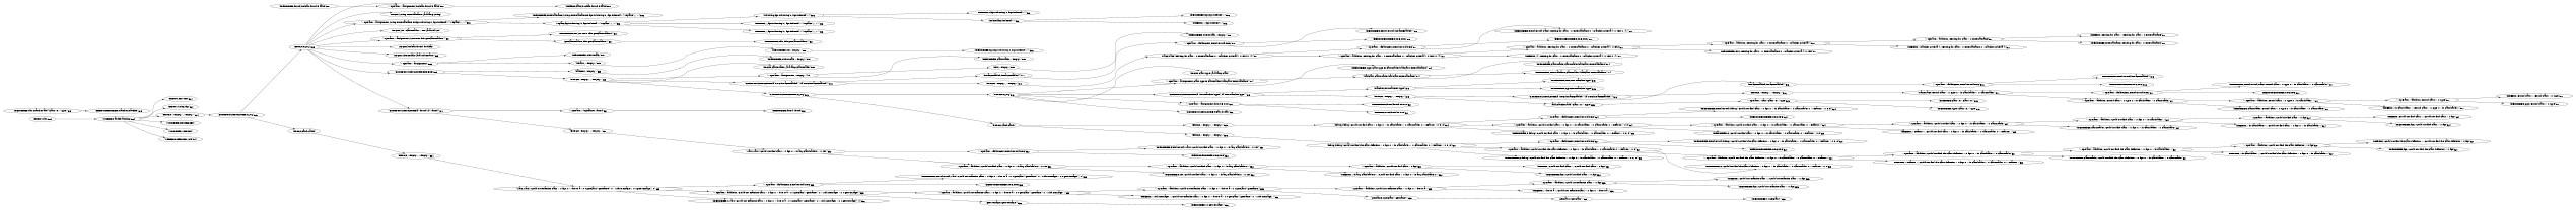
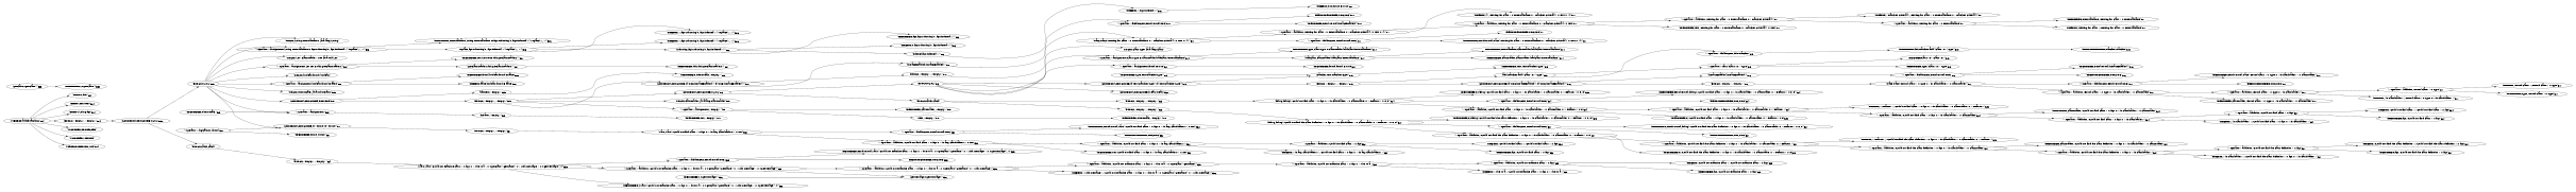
  digraph {
    rankdir=LR
    n1 [label=<(METHOD,addIfMatching)<SUB>504</SUB>>]
    n2 [label=<(PARAM,this)<SUB>504</SUB>>]
    n3 [label=<(PARAM,Test test)<SUB>504</SUB>>]
    n4 [label=<(PARAM,String fqn)<SUB>504</SUB>>]
    n5 [label=<(BLOCK,&lt;empty&gt;,&lt;empty&gt;)<SUB>504</SUB>>]
    n6 [label=<(MODIFIER,PROTECTED)>]
    n7 [label=<(MODIFIER,VIRTUAL)>]
    n8 [label=<(METHOD_RETURN,void)<SUB>504</SUB>>]
    n9 [label=<(CONTROL_STRUCTURE,try,try)<SUB>505</SUB>>]
    n10 [label=<(BLOCK,try,try)<SUB>505</SUB>>]
    n11 [label=<(BLOCK,catch,catch)>]
    n12 [label=<(LOCAL,String externalName: java.lang.String)>]
    n13 [label=<(&lt;operator&gt;.assignment,String externalName = fqn.substring(0, fqn.indexOf('.')).replace('/', '.'))<SUB>506</SUB>>]
    n14 [label=<(LOCAL,Set&lt;ClassLoader&gt; set: java.util.Set)>]
    n15 [label=<(&lt;operator&gt;.assignment,Set set = this.getClassLoaders())<SUB>507</SUB>>]
    n16 [label=<(LOCAL,boolean found: boolean)>]
    n17 [label=<(&lt;operator&gt;.assignment,boolean found = false)<SUB>508</SUB>>]
    n18 [label=<(LOCAL,$iterLocal3: java.util.Iterator)<SUB>509</SUB>>]
    n19 [label=<(&lt;operator&gt;.assignment,)<SUB>509</SUB>>]
    n20 [label=<(CONTROL_STRUCTURE,FOR,FOR)<SUB>509</SUB>>]
    n21 [label=<(CONTROL_STRUCTURE,if (!found),if (!found))<SUB>571</SUB>>]
    n22 [label=<(BLOCK,&lt;empty&gt;,&lt;empty&gt;)<SUB>534</SUB>>]
    n23 [label=<(IDENTIFIER,externalName,String externalName = fqn.substring(0, fqn.indexOf('.')).replace('/', '.'))<SUB>506</SUB>>]
    n24 [label=<(replace,fqn.substring(0, fqn.indexOf('.')).replace('/', '.'))<SUB>506</SUB>>]
    n25 [label=<(IDENTIFIER,set,Set set = this.getClassLoaders())<SUB>507</SUB>>]
    n26 [label=<(getClassLoaders,this.getClassLoaders())<SUB>507</SUB>>]
    n27 [label=<(IDENTIFIER,found,boolean found = false)<SUB>508</SUB>>]
    n28 [label=<(LITERAL,false,boolean found = false)<SUB>508</SUB>>]
    n29 [label=<(IDENTIFIER,$iterLocal3,)<SUB>509</SUB>>]
    n30 [label=<(iterator,&lt;empty&gt;)<SUB>509</SUB>>]
    n31 [label=<(hasNext,&lt;empty&gt;)<SUB>539</SUB>>]
    n32 [label=<(BLOCK,&lt;empty&gt;,&lt;empty&gt;)<SUB>509</SUB>>]
    n33 [label=<(&lt;operator&gt;.logicalNot,!found)<SUB>531</SUB>>]
    n34 [label=<(BLOCK,&lt;empty&gt;,&lt;empty&gt;)<SUB>531</SUB>>]
    n35 [label=<(substring,fqn.substring(0, fqn.indexOf('.')))<SUB>506</SUB>>]
    n36 [label=<(LITERAL,'/',fqn.substring(0, fqn.indexOf('.')).replace('/', '.'))<SUB>506</SUB>>]
    n37 [label=<(LITERAL,'.',fqn.substring(0, fqn.indexOf('.')).replace('/', '.'))<SUB>506</SUB>>]
    n38 [label=<(IDENTIFIER,fqn,fqn.substring(0, fqn.indexOf('.')))<SUB>506</SUB>>]
    n39 [label=<(LITERAL,0,fqn.substring(0, fqn.indexOf('.')))<SUB>506</SUB>>]
    n40 [label=<(indexOf,fqn.indexOf('.'))<SUB>506</SUB>>]
-   n41 [label=<(IDENTIFIER,fqn,fqn.indexOf('.'))<SUB>506</SUB>>]
    n42 [label=<(LITERAL,'.',fqn.indexOf('.'))<SUB>506</SUB>>]
    n43 [label=<(IDENTIFIER,this,this.getClassLoaders())<SUB>507</SUB>>]
    n44 [label=<(IDENTIFIER,set,&lt;empty&gt;)<SUB>509</SUB>>]
    n45 [label=<(IDENTIFIER,$iterLocal3,&lt;empty&gt;)<SUB>509</SUB>>]
    n46 [label=<(LOCAL,classLoader: java.lang.ClassLoader)<SUB>509</SUB>>]
    n47 [label=<(&lt;operator&gt;.assignment,&lt;empty&gt;)<SUB>409</SUB>>]
    n48 [label=<(CONTROL_STRUCTURE,if (LOG.isTraceEnabled()),if (LOG.isTraceEnabled()))<SUB>510</SUB>>]
    n49 [label=<(CONTROL_STRUCTURE,try,try)<SUB>513</SUB>>]
    n50 [label=<(IDENTIFIER,classLoader,&lt;empty&gt;)<SUB>509</SUB>>]
    n51 [label=<(next,&lt;empty&gt;)<SUB>509</SUB>>]
    n52 [label=<(isTraceEnabled,isTraceEnabled())<SUB>510</SUB>>]
    n53 [label=<(BLOCK,&lt;empty&gt;,&lt;empty&gt;)<SUB>510</SUB>>]
    n54 [label=<(BLOCK,try,try)<SUB>513</SUB>>]
    n55 [label=<(BLOCK,catch,catch)>]
    n56 [label=<(IDENTIFIER,$iterLocal3,&lt;empty&gt;)<SUB>509</SUB>>]
    n57 [label=<(&lt;operator&gt;.fieldAccess,ResolverUtil.LOG)<SUB>510</SUB>>]
    n58 [label=<(trace,trace(&quot;Testing for class &quot; + externalName + &quot; matches criteria [&quot; + test + &quot;]&quot;))<SUB>511</SUB>>]
    n59 [label=<(IDENTIFIER,ResolverUtil,isTraceEnabled())<SUB>510</SUB>>]
    n60 [label=<(FIELD_IDENTIFIER,LOG,LOG)<SUB>510</SUB>>]
    n61 [label=<(&lt;operator&gt;.fieldAccess,ResolverUtil.LOG)<SUB>511</SUB>>]
    n62 [label=<(&lt;operator&gt;.addition,&quot;Testing for class &quot; + externalName + &quot; matches criteria [&quot; + test + &quot;]&quot;)<SUB>511</SUB>>]
    n63 [label=<(IDENTIFIER,ResolverUtil,trace(&quot;Testing for class &quot; + externalName + &quot; matches criteria [&quot; + test + &quot;]&quot;))<SUB>511</SUB>>]
    n64 [label=<(FIELD_IDENTIFIER,LOG,LOG)<SUB>511</SUB>>]
    n65 [label=<(&lt;operator&gt;.addition,&quot;Testing for class &quot; + externalName + &quot; matches criteria [&quot; + test)<SUB>511</SUB>>]
    n66 [label=<(LITERAL,&quot;]&quot;,&quot;Testing for class &quot; + externalName + &quot; matches criteria [&quot; + test + &quot;]&quot;)<SUB>511</SUB>>]
    n67 [label=<(&lt;operator&gt;.addition,&quot;Testing for class &quot; + externalName + &quot; matches criteria [&quot;)<SUB>511</SUB>>]
    n68 [label=<(IDENTIFIER,test,&quot;Testing for class &quot; + externalName + &quot; matches criteria [&quot; + test)<SUB>511</SUB>>]
    n69 [label=<(&lt;operator&gt;.addition,&quot;Testing for class &quot; + externalName)<SUB>511</SUB>>]
    n70 [label=<(LITERAL,&quot; matches criteria [&quot;,&quot;Testing for class &quot; + externalName + &quot; matches criteria [&quot;)<SUB>511</SUB>>]
    n71 [label=<(LITERAL,&quot;Testing for class &quot;,&quot;Testing for class &quot; + externalName)<SUB>511</SUB>>]
    n72 [label=<(IDENTIFIER,externalName,&quot;Testing for class &quot; + externalName)<SUB>511</SUB>>]
    n73 [label=<(LOCAL,Class type: java.lang.Class)>]
    n74 [label=<(&lt;operator&gt;.assignment,Class type = classLoader.loadClass(externalName))<SUB>514</SUB>>]
    n75 [label=<(CONTROL_STRUCTURE,if (test.matches(type)),if (test.matches(type)))<SUB>515</SUB>>]
    n76 [label=<(&lt;operator&gt;.assignment,found = true)<SUB>521</SUB>>]
    n77 [label=<(CONTROL_STRUCTURE,break;,break;)<SUB>532</SUB>>]
    n78 [label=<(BLOCK,&lt;empty&gt;,&lt;empty&gt;)<SUB>523</SUB>>]
    n79 [label=<(BLOCK,&lt;empty&gt;,&lt;empty&gt;)<SUB>526</SUB>>]
    n80 [label=<(IDENTIFIER,type,Class type = classLoader.loadClass(externalName))<SUB>514</SUB>>]
    n81 [label=<(loadClass,classLoader.loadClass(externalName))<SUB>514</SUB>>]
    n82 [label=<(matches,test.matches(type))<SUB>515</SUB>>]
    n83 [label=<(BLOCK,&lt;empty&gt;,&lt;empty&gt;)<SUB>515</SUB>>]
    n84 [label=<(IDENTIFIER,found,found = true)<SUB>521</SUB>>]
    n85 [label=<(LITERAL,true,found = true)<SUB>521</SUB>>]
    n86 [label=<(IDENTIFIER,classLoader,classLoader.loadClass(externalName))<SUB>514</SUB>>]
    n87 [label=<(IDENTIFIER,externalName,classLoader.loadClass(externalName))<SUB>514</SUB>>]
    n88 [label=<(IDENTIFIER,test,test.matches(type))<SUB>515</SUB>>]
    n89 [label=<(IDENTIFIER,type,test.matches(type))<SUB>515</SUB>>]
    n90 [label=<(CONTROL_STRUCTURE,if (LOG.isTraceEnabled()),if (LOG.isTraceEnabled()))<SUB>516</SUB>>]
    n91 [label=<(add,matches.add((Class&lt;T&gt;) type))<SUB>559</SUB>>]
    n92 [label=<(isTraceEnabled,isTraceEnabled())<SUB>516</SUB>>]
    n93 [label=<(BLOCK,&lt;empty&gt;,&lt;empty&gt;)<SUB>516</SUB>>]
+   n94 [label=<(&lt;operator&gt;.fieldAccess,this.matches)<SUB>519</SUB>>]
    n95 [label=<(&lt;operator&gt;.cast,(Class&lt;T&gt;) type)<SUB>519</SUB>>]
    n96 [label=<(&lt;operator&gt;.fieldAccess,ResolverUtil.LOG)<SUB>516</SUB>>]
    n97 [label=<(trace,trace(&quot;Found class: &quot; + type + &quot; in classloader: &quot; + classLoader))<SUB>517</SUB>>]
    n98 [label=<(IDENTIFIER,ResolverUtil,isTraceEnabled())<SUB>516</SUB>>]
    n99 [label=<(FIELD_IDENTIFIER,LOG,LOG)<SUB>516</SUB>>]
    n100 [label=<(&lt;operator&gt;.fieldAccess,ResolverUtil.LOG)<SUB>517</SUB>>]
    n101 [label=<(&lt;operator&gt;.addition,&quot;Found class: &quot; + type + &quot; in classloader: &quot; + classLoader)<SUB>517</SUB>>]
    n102 [label=<(IDENTIFIER,ResolverUtil,trace(&quot;Found class: &quot; + type + &quot; in classloader: &quot; + classLoader))<SUB>517</SUB>>]
    n103 [label=<(FIELD_IDENTIFIER,LOG,LOG)<SUB>517</SUB>>]
    n104 [label=<(&lt;operator&gt;.addition,&quot;Found class: &quot; + type + &quot; in classloader: &quot;)<SUB>517</SUB>>]
    n105 [label=<(IDENTIFIER,classLoader,&quot;Found class: &quot; + type + &quot; in classloader: &quot; + classLoader)<SUB>517</SUB>>]
    n106 [label=<(&lt;operator&gt;.addition,&quot;Found class: &quot; + type)<SUB>517</SUB>>]
    n107 [label=<(LITERAL,&quot; in classloader: &quot;,&quot;Found class: &quot; + type + &quot; in classloader: &quot;)<SUB>517</SUB>>]
    n108 [label=<(LITERAL,&quot;Found class: &quot;,&quot;Found class: &quot; + type)<SUB>517</SUB>>]
    n109 [label=<(IDENTIFIER,type,&quot;Found class: &quot; + type)<SUB>517</SUB>>]
    n110 [label=<(IDENTIFIER,this,matches.add((Class&lt;T&gt;) type))<SUB>519</SUB>>]
    n111 [label=<(TYPE_REF,Class&lt;T&gt;,Class&lt;T&gt;)<SUB>519</SUB>>]
    n112 [label=<(IDENTIFIER,type,(Class&lt;T&gt;) type)<SUB>519</SUB>>]
    n113 [label=<(FIELD_IDENTIFIER,matches,matches)<SUB>519</SUB>>]
    n114 [label=<(debug,debug(&quot;Could not find class '&quot; + fqn + &quot;' in classloader: &quot; + classLoader + &quot;. Reason: &quot; + e, e))<SUB>524</SUB>>]
    n115 [label=<(debug,debug(&quot;Could not find the class defintion '&quot; + fqn + &quot;' in classloader: &quot; + classLoader + &quot;. Reason: &quot; + e, e))<SUB>527</SUB>>]
    n116 [label=<(&lt;operator&gt;.fieldAccess,ResolverUtil.LOG)<SUB>524</SUB>>]
    n117 [label=<(&lt;operator&gt;.addition,&quot;Could not find class '&quot; + fqn + &quot;' in classloader: &quot; + classLoader + &quot;. Reason: &quot; + e)<SUB>524</SUB>>]
    n118 [label=<(IDENTIFIER,e,debug(&quot;Could not find class '&quot; + fqn + &quot;' in classloader: &quot; + classLoader + &quot;. Reason: &quot; + e, e))<SUB>525</SUB>>]
    n119 [label=<(IDENTIFIER,ResolverUtil,debug(&quot;Could not find class '&quot; + fqn + &quot;' in classloader: &quot; + classLoader + &quot;. Reason: &quot; + e, e))<SUB>524</SUB>>]
    n120 [label=<(FIELD_IDENTIFIER,LOG,LOG)<SUB>524</SUB>>]
    n121 [label=<(&lt;operator&gt;.addition,&quot;Could not find class '&quot; + fqn + &quot;' in classloader: &quot; + classLoader + &quot;. Reason: &quot;)<SUB>524</SUB>>]
    n122 [label=<(IDENTIFIER,e,&quot;Could not find class '&quot; + fqn + &quot;' in classloader: &quot; + classLoader + &quot;. Reason: &quot; + e)<SUB>525</SUB>>]
    n123 [label=<(&lt;operator&gt;.addition,&quot;Could not find class '&quot; + fqn + &quot;' in classloader: &quot; + classLoader)<SUB>524</SUB>>]
    n124 [label=<(LITERAL,&quot;. Reason: &quot;,&quot;Could not find class '&quot; + fqn + &quot;' in classloader: &quot; + classLoader + &quot;. Reason: &quot;)<SUB>525</SUB>>]
    n125 [label=<(&lt;operator&gt;.addition,&quot;Could not find class '&quot; + fqn + &quot;' in classloader: &quot;)<SUB>524</SUB>>]
    n126 [label=<(IDENTIFIER,classLoader,&quot;Could not find class '&quot; + fqn + &quot;' in classloader: &quot; + classLoader)<SUB>524</SUB>>]
    n127 [label=<(&lt;operator&gt;.addition,&quot;Could not find class '&quot; + fqn)<SUB>524</SUB>>]
    n128 [label=<(LITERAL,&quot;' in classloader: &quot;,&quot;Could not find class '&quot; + fqn + &quot;' in classloader: &quot;)<SUB>524</SUB>>]
    n129 [label=<(LITERAL,&quot;Could not find class '&quot;,&quot;Could not find class '&quot; + fqn)<SUB>524</SUB>>]
    n130 [label=<(IDENTIFIER,fqn,&quot;Could not find class '&quot; + fqn)<SUB>524</SUB>>]
    n131 [label=<(&lt;operator&gt;.fieldAccess,ResolverUtil.LOG)<SUB>527</SUB>>]
    n132 [label=<(&lt;operator&gt;.addition,&quot;Could not find the class defintion '&quot; + fqn + &quot;' in classloader: &quot; + classLoader + &quot;. Reason: &quot; + e)<SUB>527</SUB>>]
    n133 [label=<(IDENTIFIER,e,debug(&quot;Could not find the class defintion '&quot; + fqn + &quot;' in classloader: &quot; + classLoader + &quot;. Reason: &quot; + e, e))<SUB>528</SUB>>]
    n134 [label=<(IDENTIFIER,ResolverUtil,debug(&quot;Could not find the class defintion '&quot; + fqn + &quot;' in classloader: &quot; + classLoader + &quot;. Reason: &quot; + e, e))<SUB>527</SUB>>]
    n135 [label=<(FIELD_IDENTIFIER,LOG,LOG)<SUB>527</SUB>>]
    n136 [label=<(&lt;operator&gt;.addition,&quot;Could not find the class defintion '&quot; + fqn + &quot;' in classloader: &quot; + classLoader + &quot;. Reason: &quot;)<SUB>527</SUB>>]
    n137 [label=<(IDENTIFIER,e,&quot;Could not find the class defintion '&quot; + fqn + &quot;' in classloader: &quot; + classLoader + &quot;. Reason: &quot; + e)<SUB>528</SUB>>]
    n138 [label=<(&lt;operator&gt;.addition,&quot;Could not find the class defintion '&quot; + fqn + &quot;' in classloader: &quot; + classLoader)<SUB>527</SUB>>]
    n139 [label=<(LITERAL,&quot;. Reason: &quot;,&quot;Could not find the class defintion '&quot; + fqn + &quot;' in classloader: &quot; + classLoader + &quot;. Reason: &quot;)<SUB>528</SUB>>]
    n140 [label=<(&lt;operator&gt;.addition,&quot;Could not find the class defintion '&quot; + fqn + &quot;' in classloader: &quot;)<SUB>527</SUB>>]
    n141 [label=<(IDENTIFIER,classLoader,&quot;Could not find the class defintion '&quot; + fqn + &quot;' in classloader: &quot; + classLoader)<SUB>527</SUB>>]
    n142 [label=<(&lt;operator&gt;.addition,&quot;Could not find the class defintion '&quot; + fqn)<SUB>527</SUB>>]
    n143 [label=<(LITERAL,&quot;' in classloader: &quot;,&quot;Could not find the class defintion '&quot; + fqn + &quot;' in classloader: &quot;)<SUB>527</SUB>>]
    n144 [label=<(LITERAL,&quot;Could not find the class defintion '&quot;,&quot;Could not find the class defintion '&quot; + fqn)<SUB>527</SUB>>]
    n145 [label=<(IDENTIFIER,fqn,&quot;Could not find the class defintion '&quot; + fqn)<SUB>527</SUB>>]
    n146 [label=<(IDENTIFIER,found,!found)<SUB>531</SUB>>]
    n147 [label=<(warn,warn(&quot;Could not find class '&quot; + fqn + &quot;' in any classloaders: &quot; + set))<SUB>532</SUB>>]
    n148 [label=<(&lt;operator&gt;.fieldAccess,ResolverUtil.LOG)<SUB>532</SUB>>]
    n149 [label=<(&lt;operator&gt;.addition,&quot;Could not find class '&quot; + fqn + &quot;' in any classloaders: &quot; + set)<SUB>532</SUB>>]
    n150 [label=<(IDENTIFIER,ResolverUtil,warn(&quot;Could not find class '&quot; + fqn + &quot;' in any classloaders: &quot; + set))<SUB>532</SUB>>]
    n151 [label=<(FIELD_IDENTIFIER,LOG,LOG)<SUB>532</SUB>>]
    n152 [label=<(&lt;operator&gt;.addition,&quot;Could not find class '&quot; + fqn + &quot;' in any classloaders: &quot;)<SUB>532</SUB>>]
    n153 [label=<(IDENTIFIER,set,&quot;Could not find class '&quot; + fqn + &quot;' in any classloaders: &quot; + set)<SUB>532</SUB>>]
    n154 [label=<(&lt;operator&gt;.addition,&quot;Could not find class '&quot; + fqn)<SUB>532</SUB>>]
    n155 [label=<(LITERAL,&quot;' in any classloaders: &quot;,&quot;Could not find class '&quot; + fqn + &quot;' in any classloaders: &quot;)<SUB>532</SUB>>]
    n156 [label=<(LITERAL,&quot;Could not find class '&quot;,&quot;Could not find class '&quot; + fqn)<SUB>532</SUB>>]
    n157 [label=<(IDENTIFIER,fqn,&quot;Could not find class '&quot; + fqn)<SUB>532</SUB>>]
    n158 [label=<(warn,warn(&quot;Could not examine class '&quot; + fqn + &quot;' due to a &quot; + t.getClass().getName() + &quot; with message: &quot; + t.getMessage(), t))<SUB>535</SUB>>]
    n159 [label=<(&lt;operator&gt;.fieldAccess,ResolverUtil.LOG)<SUB>535</SUB>>]
    n160 [label=<(&lt;operator&gt;.addition,&quot;Could not examine class '&quot; + fqn + &quot;' due to a &quot; + t.getClass().getName() + &quot; with message: &quot; + t.getMessage())<SUB>535</SUB>>]
    n161 [label=<(IDENTIFIER,t,warn(&quot;Could not examine class '&quot; + fqn + &quot;' due to a &quot; + t.getClass().getName() + &quot; with message: &quot; + t.getMessage(), t))<SUB>536</SUB>>]
    n162 [label=<(IDENTIFIER,ResolverUtil,warn(&quot;Could not examine class '&quot; + fqn + &quot;' due to a &quot; + t.getClass().getName() + &quot; with message: &quot; + t.getMessage(), t))<SUB>535</SUB>>]
    n163 [label=<(FIELD_IDENTIFIER,LOG,LOG)<SUB>535</SUB>>]
    n164 [label=<(&lt;operator&gt;.addition,&quot;Could not examine class '&quot; + fqn + &quot;' due to a &quot; + t.getClass().getName() + &quot; with message: &quot;)<SUB>535</SUB>>]
    n165 [label=<(getMessage,t.getMessage())<SUB>536</SUB>>]
    n166 [label=<(&lt;operator&gt;.addition,&quot;Could not examine class '&quot; + fqn + &quot;' due to a &quot; + t.getClass().getName())<SUB>535</SUB>>]
    n167 [label=<(LITERAL,&quot; with message: &quot;,&quot;Could not examine class '&quot; + fqn + &quot;' due to a &quot; + t.getClass().getName() + &quot; with message: &quot;)<SUB>536</SUB>>]
    n168 [label=<(IDENTIFIER,t,t.getMessage())<SUB>536</SUB>>]
    n169 [label=<(&lt;operator&gt;.addition,&quot;Could not examine class '&quot; + fqn + &quot;' due to a &quot;)<SUB>535</SUB>>]
-   n170 [label=<(getName,t.getClass().getName())<SUB>535</SUB>>]
    n171 [label=<(&lt;operator&gt;.addition,&quot;Could not examine class '&quot; + fqn)<SUB>535</SUB>>]
    n172 [label=<(LITERAL,&quot;' due to a &quot;,&quot;Could not examine class '&quot; + fqn + &quot;' due to a &quot;)<SUB>535</SUB>>]
    n173 [label=<(getClass,t.getClass())<SUB>535</SUB>>]
    n174 [label=<(LITERAL,&quot;Could not examine class '&quot;,&quot;Could not examine class '&quot; + fqn)<SUB>535</SUB>>]
    n175 [label=<(IDENTIFIER,fqn,&quot;Could not examine class '&quot; + fqn)<SUB>535</SUB>>]
    n176 [label=<(IDENTIFIER,t,t.getClass())<SUB>535</SUB>>]
-   n2 -> n1
+   n1 -> n2
    n1 -> n3
    n1 -> n4
    n1 -> n5
    n1 -> n6
    n1 -> n7
    n1 -> n8
    n5 -> n9
    n9 -> n10
    n9 -> n11
    n10 -> n12
    n10 -> n13
    n10 -> n14
    n10 -> n15
    n10 -> n16
    n10 -> n17
    n10 -> n18
    n10 -> n19
    n10 -> n20
    n10 -> n21
    n11 -> n22
    n13 -> n23
    n13 -> n24
    n15 -> n25
    n15 -> n26
-   n27 -> n17
+   n17 -> n27
    n17 -> n28
-   n19 -> n29
+   n29 -> n19
    n19 -> n30
    n20 -> n31
    n20 -> n32
-   n21 -> n33
+   n33 -> n21
    n21 -> n34
    n22 -> n158
    n24 -> n35
    n24 -> n36
    n24 -> n37
    n26 -> n43
    n30 -> n44
    n31 -> n45
    n32 -> n46
    n32 -> n47
    n32 -> n48
    n32 -> n49
    n33 -> n146
    n34 -> n147
-   n44 -> n38
+   n35 -> n38
    n35 -> n39
    n35 -> n40
-   n40 -> n41
    n40 -> n42
    n47 -> n50
    n47 -> n51
    n48 -> n52
    n48 -> n53
    n49 -> n54
    n49 -> n55
    n51 -> n56
    n52 -> n57
    n53 -> n58
    n54 -> n73
    n54 -> n74
    n54 -> n75
    n54 -> n76
    n54 -> n77
    n55 -> n78
    n55 -> n79
    n57 -> n59
    n57 -> n60
    n58 -> n61
    n58 -> n62
    n61 -> n63
    n61 -> n64
    n62 -> n65
    n62 -> n66
    n65 -> n67
    n65 -> n68
    n67 -> n69
    n67 -> n70
    n69 -> n71
    n69 -> n72
    n74 -> n80
    n74 -> n81
    n75 -> n82
    n75 -> n83
    n76 -> n84
-   n76 -> n85
+   n42 -> n85
    n78 -> n114
    n79 -> n115
    n81 -> n86
    n81 -> n87
    n82 -> n88
-   n82 -> n89
+   n89 -> n82
    n83 -> n90
    n83 -> n91
    n90 -> n92
    n90 -> n93
+   n91 -> n94
    n91 -> n95
    n92 -> n96
    n93 -> n97
+   n94 -> n110
    n95 -> n111
    n95 -> n112
    n96 -> n98
    n96 -> n99
    n97 -> n100
    n97 -> n101
    n100 -> n102
    n100 -> n103
    n101 -> n104
    n101 -> n105
    n104 -> n106
    n104 -> n107
    n106 -> n108
    n106 -> n109
    n110 -> n113
    n114 -> n116
    n114 -> n117
    n114 -> n118
    n115 -> n131
    n115 -> n132
    n115 -> n133
    n116 -> n119
    n116 -> n120
    n117 -> n121
    n117 -> n122
    n121 -> n123
    n121 -> n124
    n123 -> n125
    n123 -> n126
    n125 -> n127
    n125 -> n128
    n127 -> n129
    n127 -> n130
    n131 -> n134
    n131 -> n135
    n132 -> n136
    n132 -> n137
    n136 -> n138
    n136 -> n139
    n138 -> n140
    n138 -> n141
    n140 -> n142
    n140 -> n143
    n142 -> n144
    n142 -> n145
    n147 -> n148
    n147 -> n149
    n148 -> n150
    n148 -> n151
    n149 -> n152
    n149 -> n153
    n152 -> n154
    n152 -> n155
    n154 -> n156
    n154 -> n157
    n158 -> n159
    n158 -> n160
    n158 -> n161
    n159 -> n162
    n159 -> n163
    n160 -> n164
    n160 -> n165
    n164 -> n166
    n164 -> n167
-   n165 -> n168
+   n168 -> n165
    n166 -> n169
-   n166 -> n170
    n169 -> n171
    n169 -> n172
-   n170 -> n173
    n171 -> n174
    n171 -> n175
    n173 -> n176
  }
